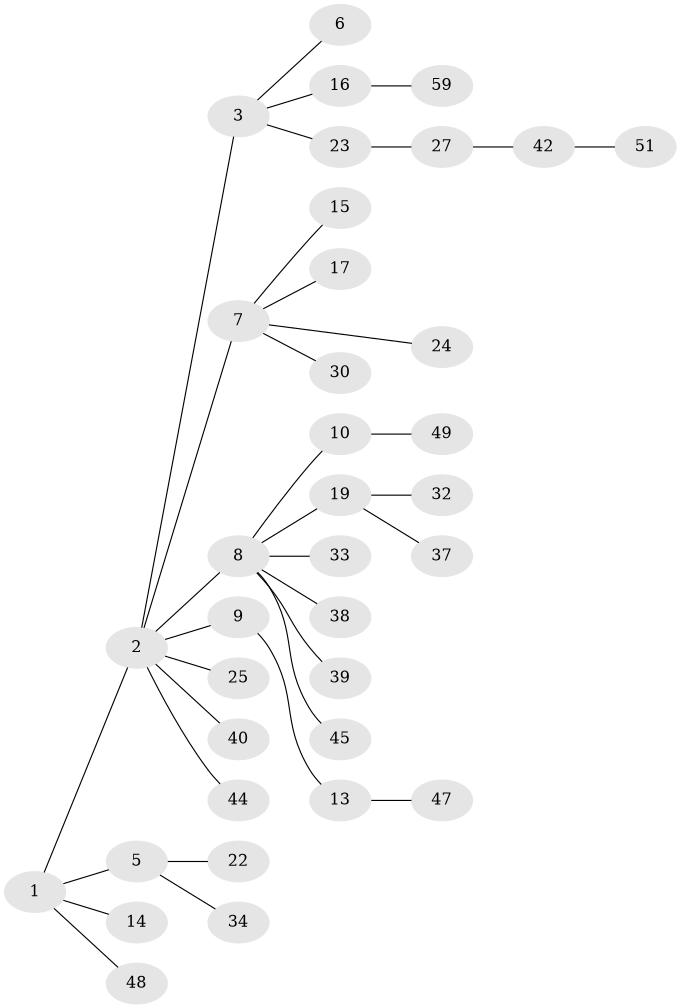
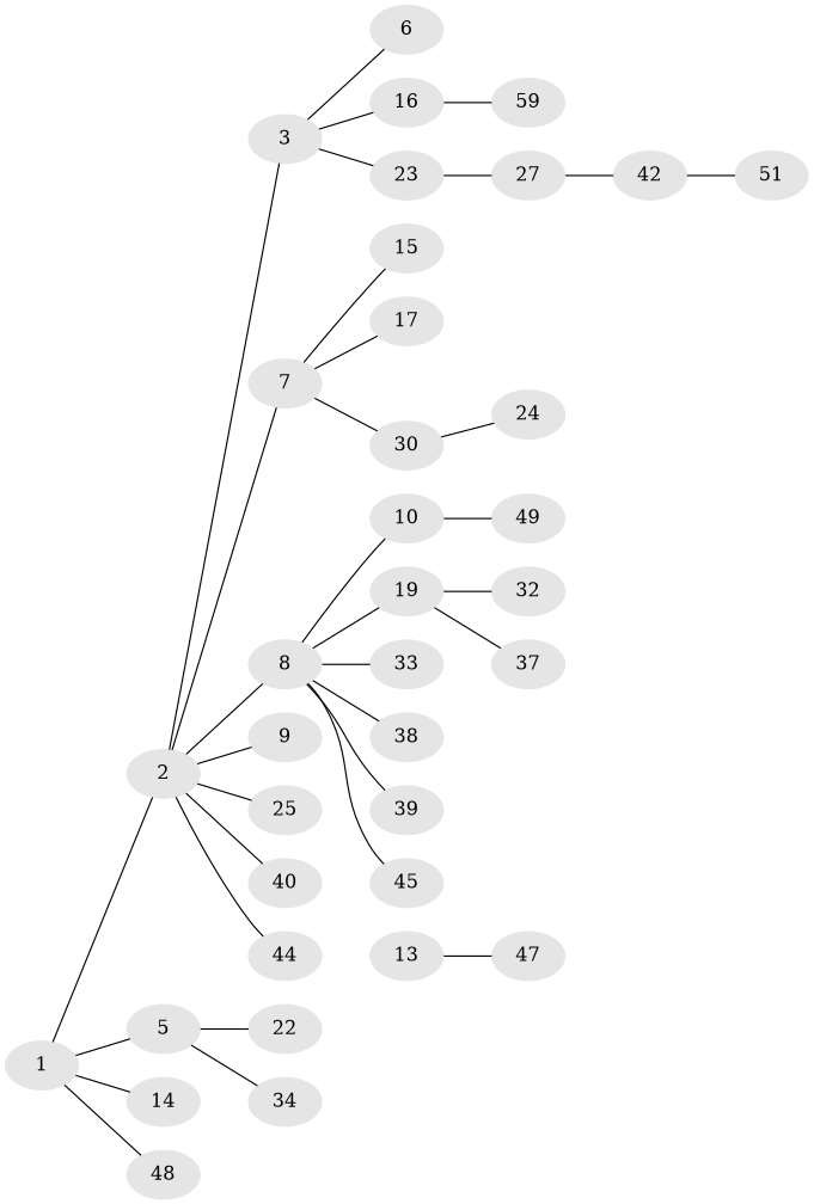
  graph {
    rankdir=LR
    node [color=gray90 style=filled]
    1 [super="+11"]
    2 [super="+4"]
    5 [super="+12"]
    14
    48
    3
    7 [super="+20"]
    8 [super="+26"]
    9
    25
    40
    44
    22 [super="+41"]
    34
    6 [super="+31"]
    16 [super="+18"]
    23 [super="+28"]
    15
    17
    24
    30
    10 [super="+46"]
    19 [super="+21"]
    33
    38
    39
    45
    13 [super="+36"]
    n29 [label=59]
    27 [super="+29"]
    49
    32
    37
    47
    42
    51
    1 -- 2
    1 -- 5
    1 -- 14
    1 -- 48
    2 -- 3
    2 -- 7
    2 -- 8
    2 -- 9
    2 -- 25
    2 -- 40
    2 -- 44
    5 -- 22
    5 -- 34
    3 -- 6
    3 -- 16
    3 -- 23
    7 -- 15
    7 -- 17
-   7 -- 24
+   30 -- 24
    7 -- 30
    8 -- 10
    8 -- 19
    8 -- 33
    8 -- 38
    8 -- 39
    8 -- 45
-   9 -- 13
    16 -- n29
    23 -- 27
    10 -- 49
    19 -- 32
    19 -- 37
    13 -- 47
    27 -- 42
    42 -- 51
  }
